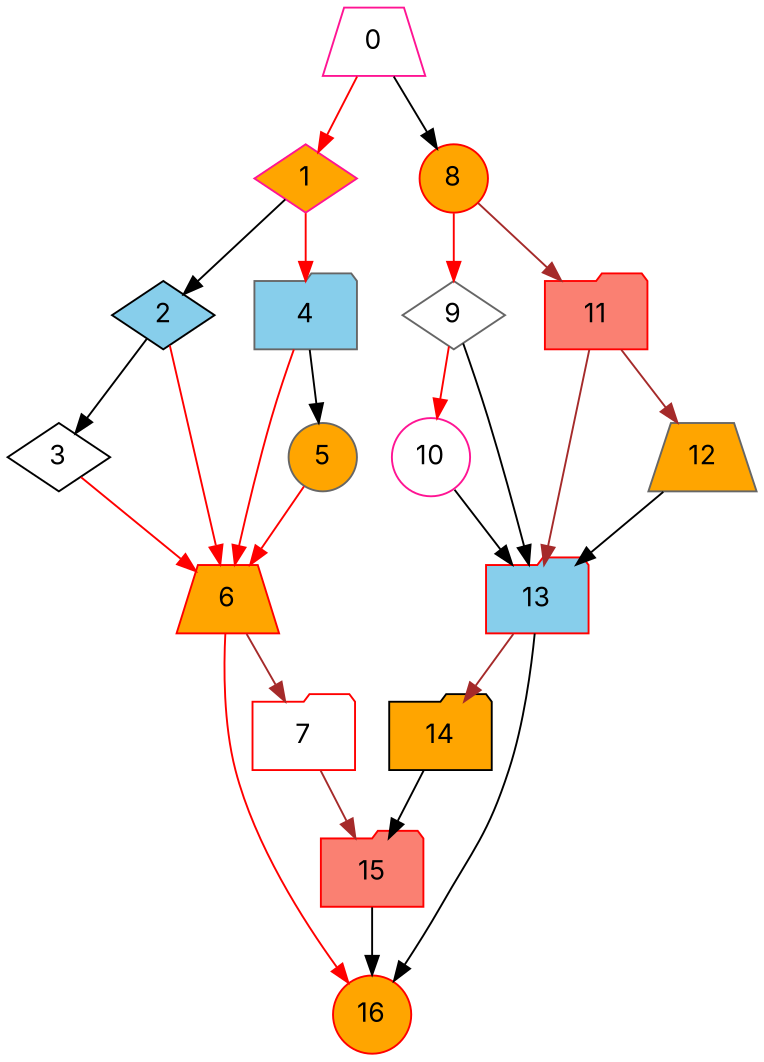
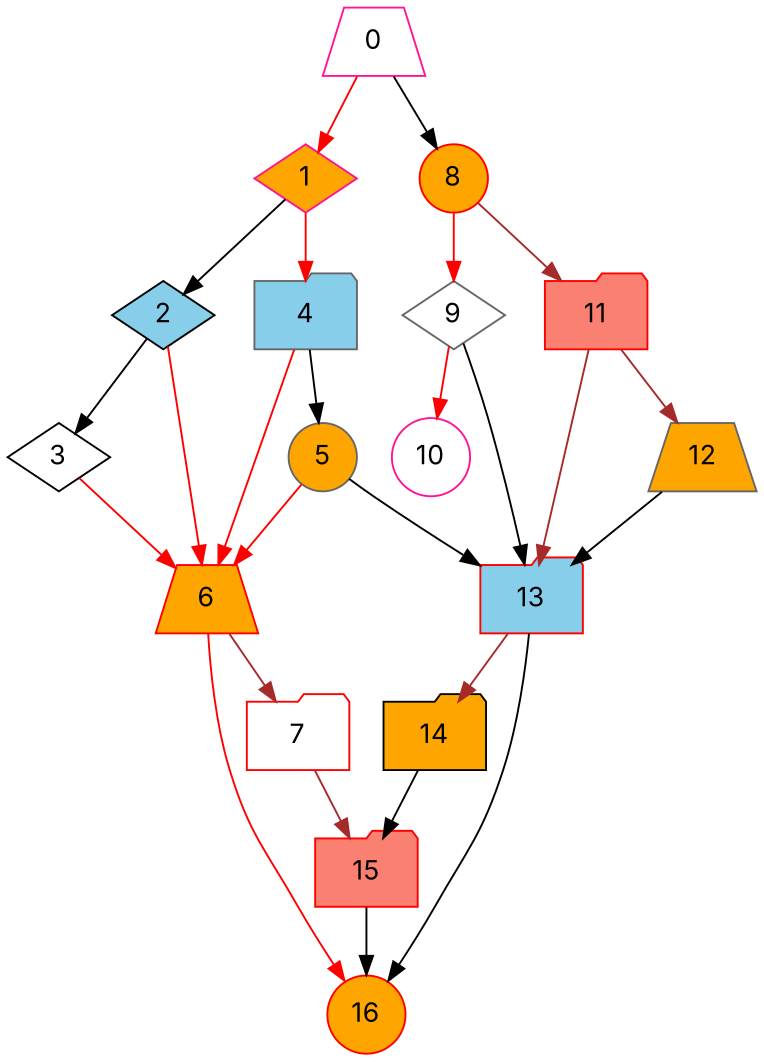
  digraph {
    fontname=Inter
    node [color=red fillcolor=orange fontname=Inter shape=folder style=filled]
    edge [color=black fontname=Inter]
    0 [color=deeppink fillcolor=white shape=trapezium]
    1 [color=deeppink shape=diamond]
    8 [shape=circle]
    2 [color=black fillcolor=skyblue shape=diamond]
    4 [color=gray40 fillcolor=skyblue]
    9 [color=gray40 fillcolor=white shape=diamond]
    11 [fillcolor=salmon]
    3 [color=black fillcolor=white shape=diamond]
    6 [shape=trapezium]
    5 [color=gray40 shape=circle]
    7 [fillcolor=white]
    16 [shape=circle]
    15 [fillcolor=salmon]
    10 [color=deeppink fillcolor=white shape=circle]
    13 [fillcolor=skyblue]
    12 [color=gray40 shape=trapezium]
    14 [color=black]
    0 -> 1 [color=red]
    0 -> 8
    1 -> 2
    1 -> 4 [color=red]
    8 -> 9 [color=red]
    8 -> 11 [color=brown]
    2 -> 3
    2 -> 6 [color=red]
    4 -> 6 [color=red]
    4 -> 5
    9 -> 10 [color=red]
    9 -> 13
    11 -> 13 [color=brown]
    11 -> 12 [color=brown]
    3 -> 6 [color=red]
    6 -> 7 [color=brown]
    6 -> 16 [color=red]
    5 -> 6 [color=red]
    7 -> 15 [color=brown]
    15 -> 16
-   10 -> 13
+   5 -> 13
    13 -> 16
    13 -> 14 [color=brown]
    12 -> 13
    14 -> 15
  }
